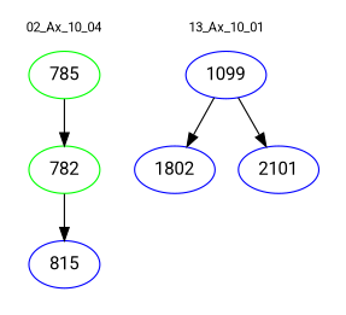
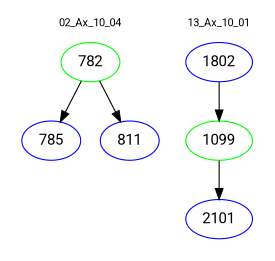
  digraph {
    fontname=Roboto
    node [color=blue fontname=Roboto]
    edge [color=black fontname=Roboto]
-   n1 [color=green label=785]
+   n1 [label=785]
    n2 [color=green label=782]
-   n3 [label=815]
+   n3 [label=811]
    n4 [label=1802]
-   n5 [label=1099]
+   n5 [color=green label=1099]
    n6 [label=2101]
    subgraph cluster_1 {
      color=white
      fontsize=10
      label="02_Ax_10_04"
      n1
      n2
      n3
    }
    subgraph cluster_2 {
      color=white
      fontsize=10
      label="13_Ax_10_01"
      n4
      n5
      n6
    }
-   n1 -> n2
+   n2 -> n1
    n2 -> n3
-   n5 -> n4
+   n4 -> n5
    n5 -> n6
  }
